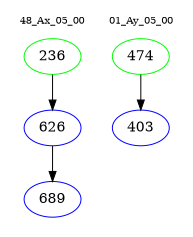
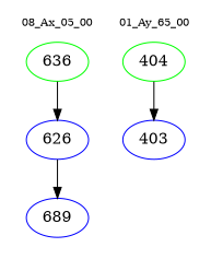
  digraph {
    node [color=blue]
    edge [color=black]
-   n1 [color=green label=236]
+   n1 [color=green label=636]
    n2 [label=626]
    n3 [label=689]
-   n4 [color=green label=474]
+   n4 [color=green label=404]
    n5 [label=403]
    subgraph cluster_1 {
      color=white
      fontsize=10
-     label="48_Ax_05_00"
+     label="08_Ax_05_00"
      n1
      n2
      n3
    }
    subgraph cluster_2 {
      color=white
      fontsize=10
-     label="01_Ay_05_00"
+     label="01_Ay_65_00"
      n4
      n5
    }
    n1 -> n2
    n2 -> n3
    n4 -> n5
  }
